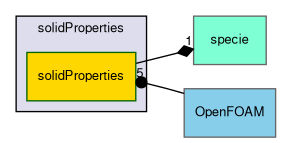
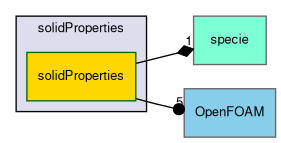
  digraph {
    compound=true
    rankdir=LR
    node [color=gray40 fontname=FreeSans fontsize=10 shape=box style=filled]
    edge [labeldistance=1.5 labelfontname=FreeSans labelfontsize=10]
    n1 [color=darkgreen fillcolor=gold label=solidProperties pencolor=black]
    n2 [fillcolor=aquamarine label=specie]
    n3 [fillcolor=skyblue label=OpenFOAM]
    subgraph cluster_1 {
      bgcolor="#ddddee"
      fontname=FreeSans
      fontsize=10
      label=solidProperties
      pencolor=black
      n1
    }
    n1 -> n2 [arrowhead=diamond headlabel=1]
-   n3 -> n1 [arrowhead=dot headlabel=5]
+   n1 -> n3 [arrowhead=dot headlabel=5]
  }
